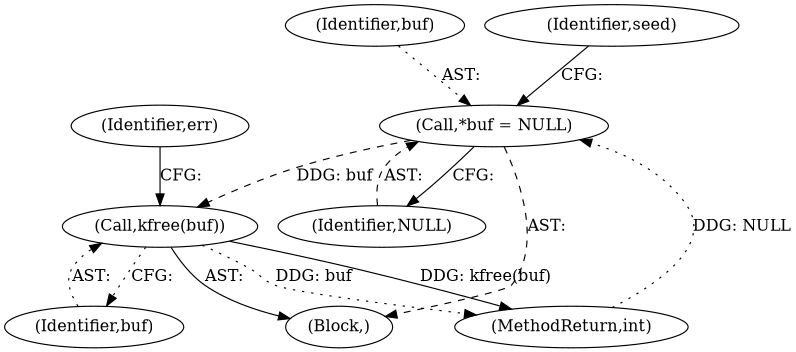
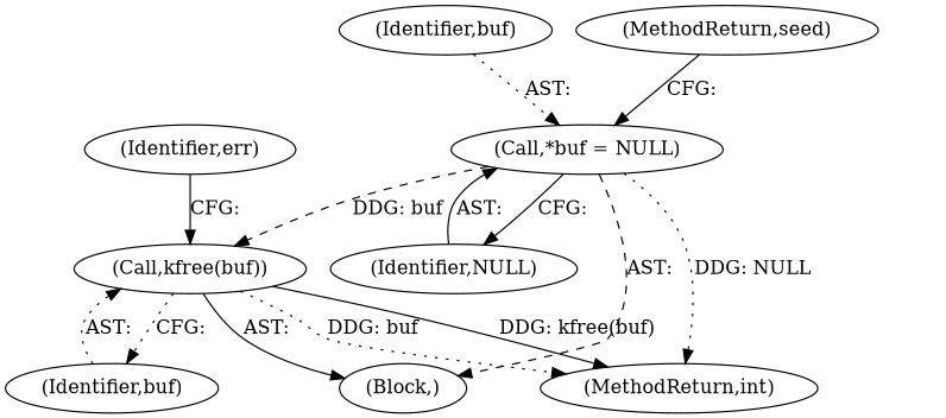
  digraph {
    edge [style=solid]
    n1 [label="(Call,*buf = NULL)"]
    n2 [label="(Call,kfree(buf))"]
    n3 [label="(Identifier,NULL)"]
    n4 [label="(MethodReturn,int)"]
    n5 [label="(Block,)"]
    n6 [label="(Identifier,buf)"]
    n7 [label="(Identifier,buf)"]
    n8 [label="(Identifier,err)"]
-   n9 [label="(Identifier,seed)"]
+   n9 [label="(MethodReturn,seed)"]
    n1 -> n2 [label="DDG: buf" style=dashed]
    n1 -> n3 [label="CFG: "]
-   n4 -> n1 [label="DDG: NULL" style=dotted]
+   n1 -> n4 [label="DDG: NULL" style=dotted]
    n1 -> n5 [label="AST: " style=dashed]
    n2 -> n4 [label="DDG: buf" style=dotted]
    n2 -> n4 [label="DDG: kfree(buf)"]
    n2 -> n5 [label="AST: "]
    n2 -> n6 [label="CFG: " style=dotted]
-   n3 -> n1 [label="AST: " style=dashed]
+   n3 -> n1 [label="AST: "]
    n6 -> n2 [label="AST: " style=dotted]
    n7 -> n1 [label="AST: " style=dotted]
    n8 -> n2 [label="CFG: "]
    n9 -> n1 [label="CFG: "]
  }
